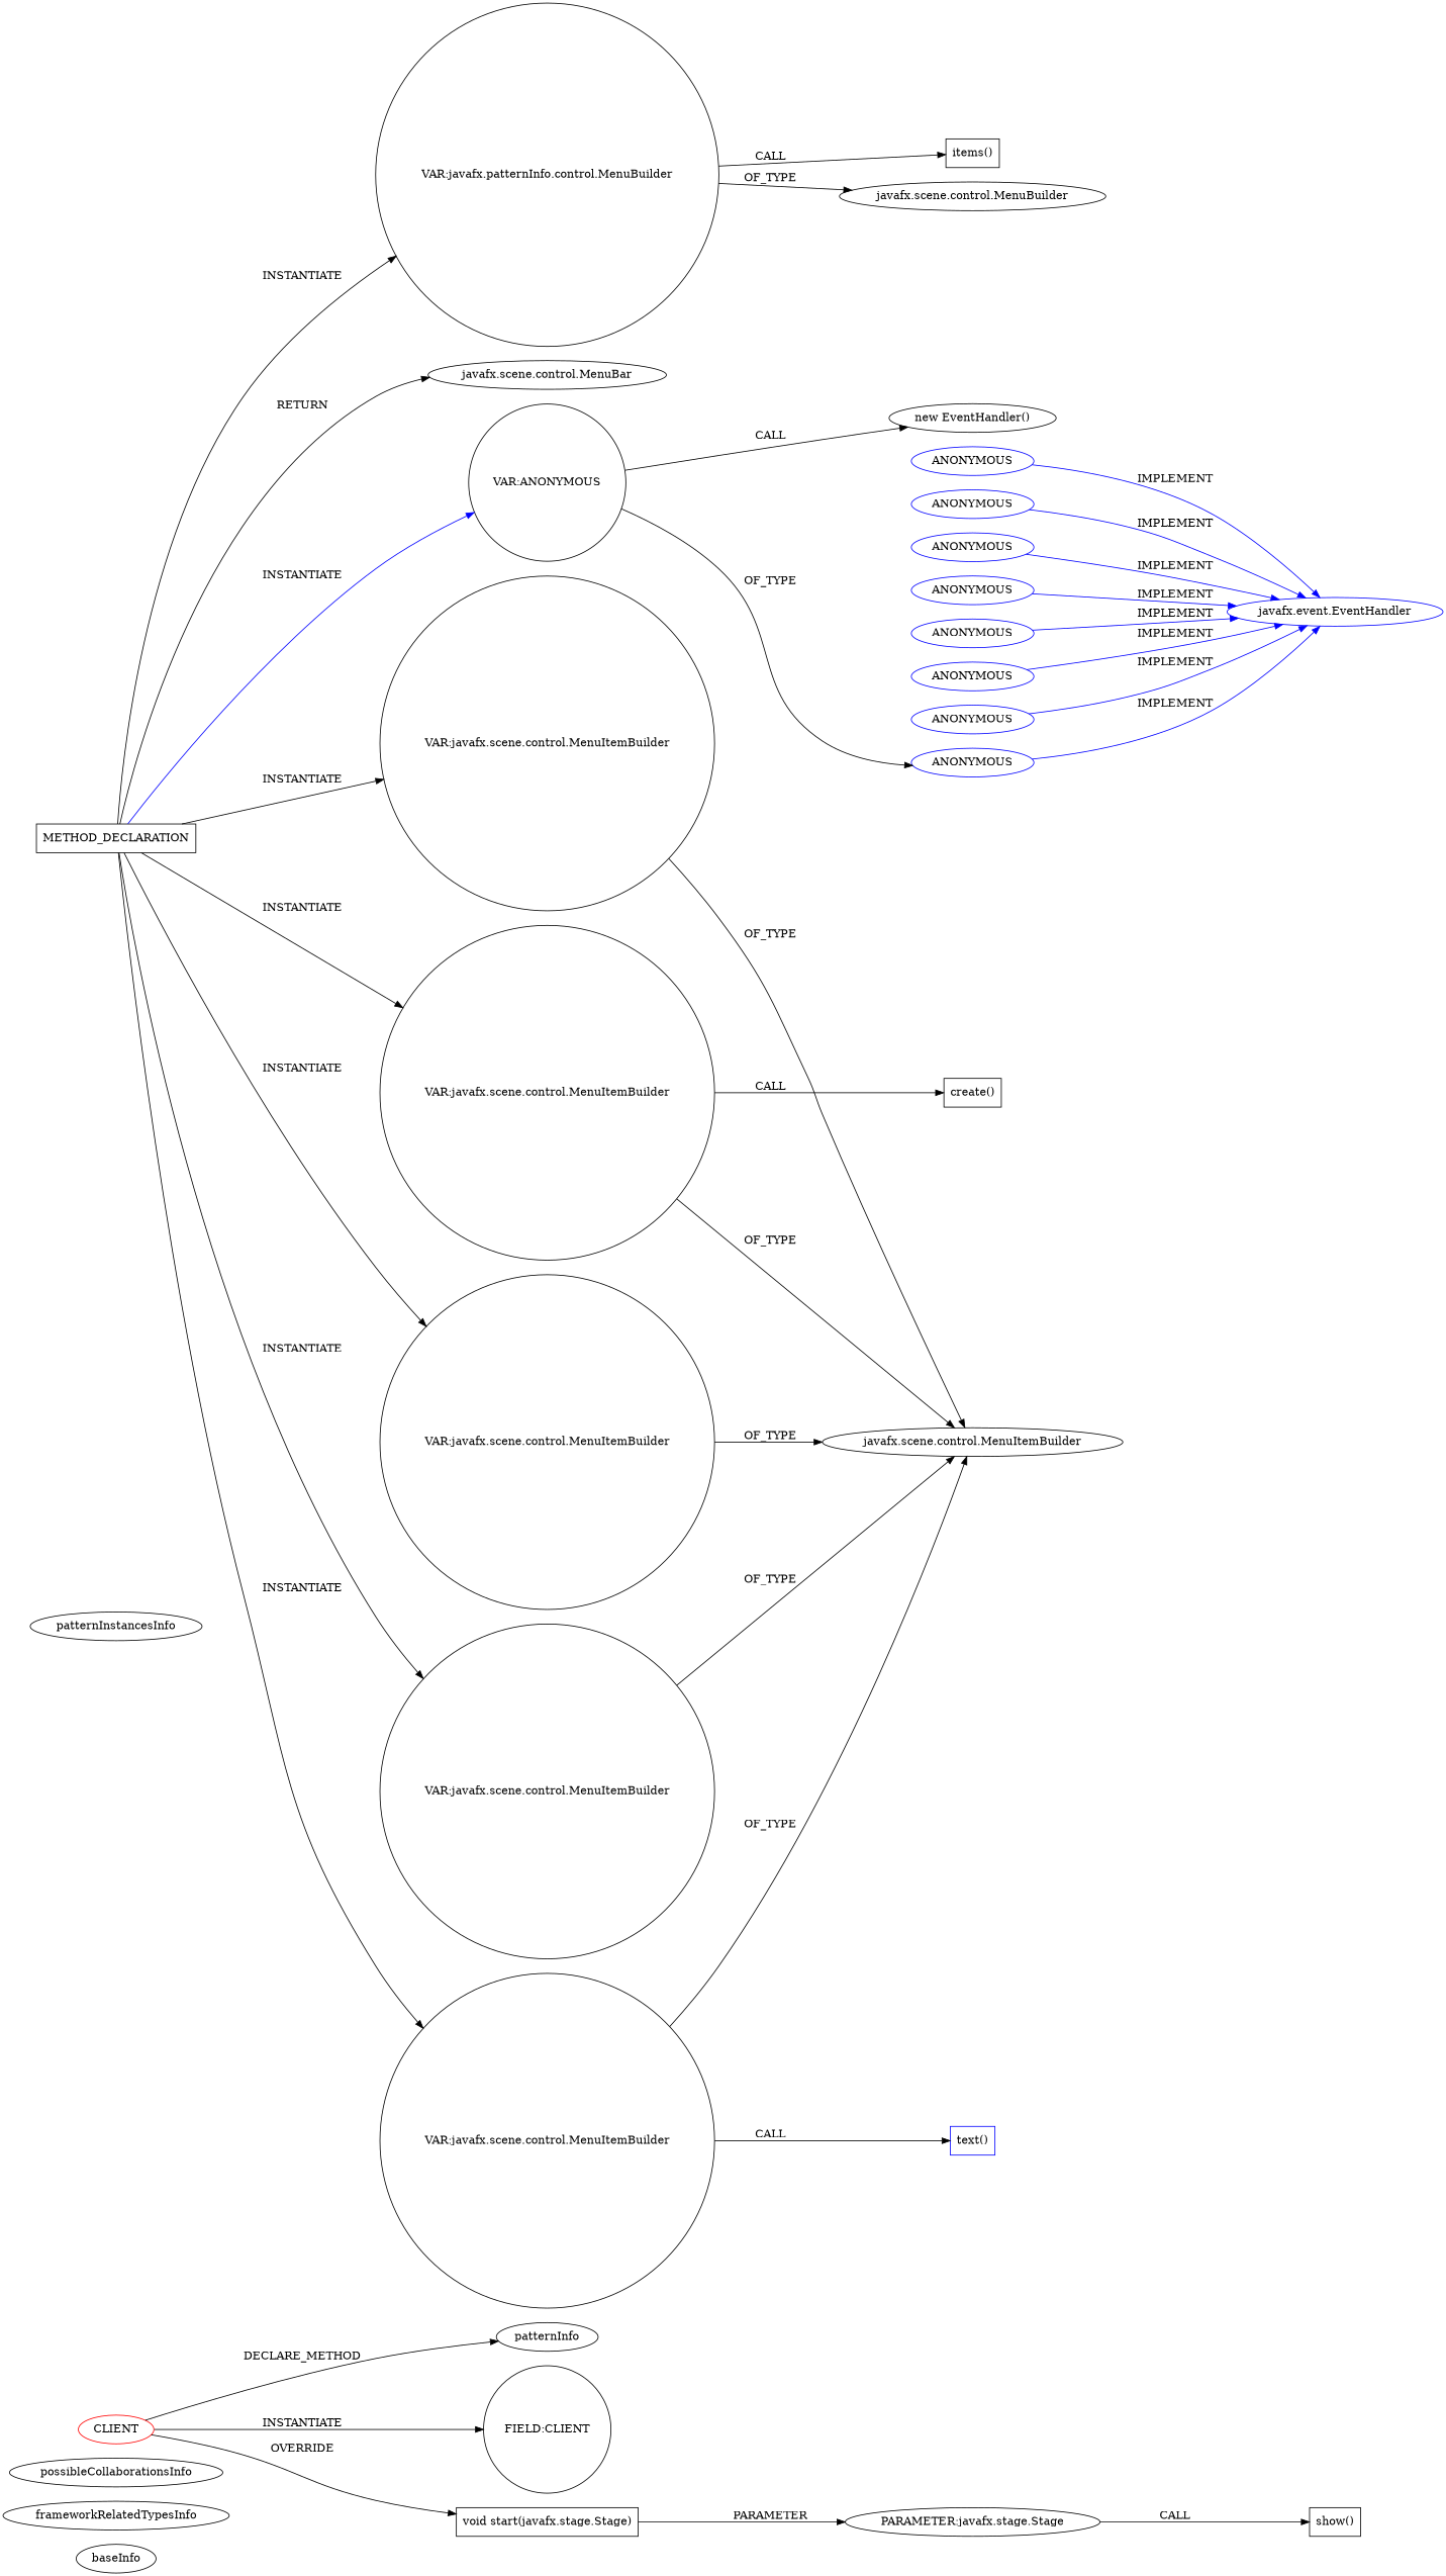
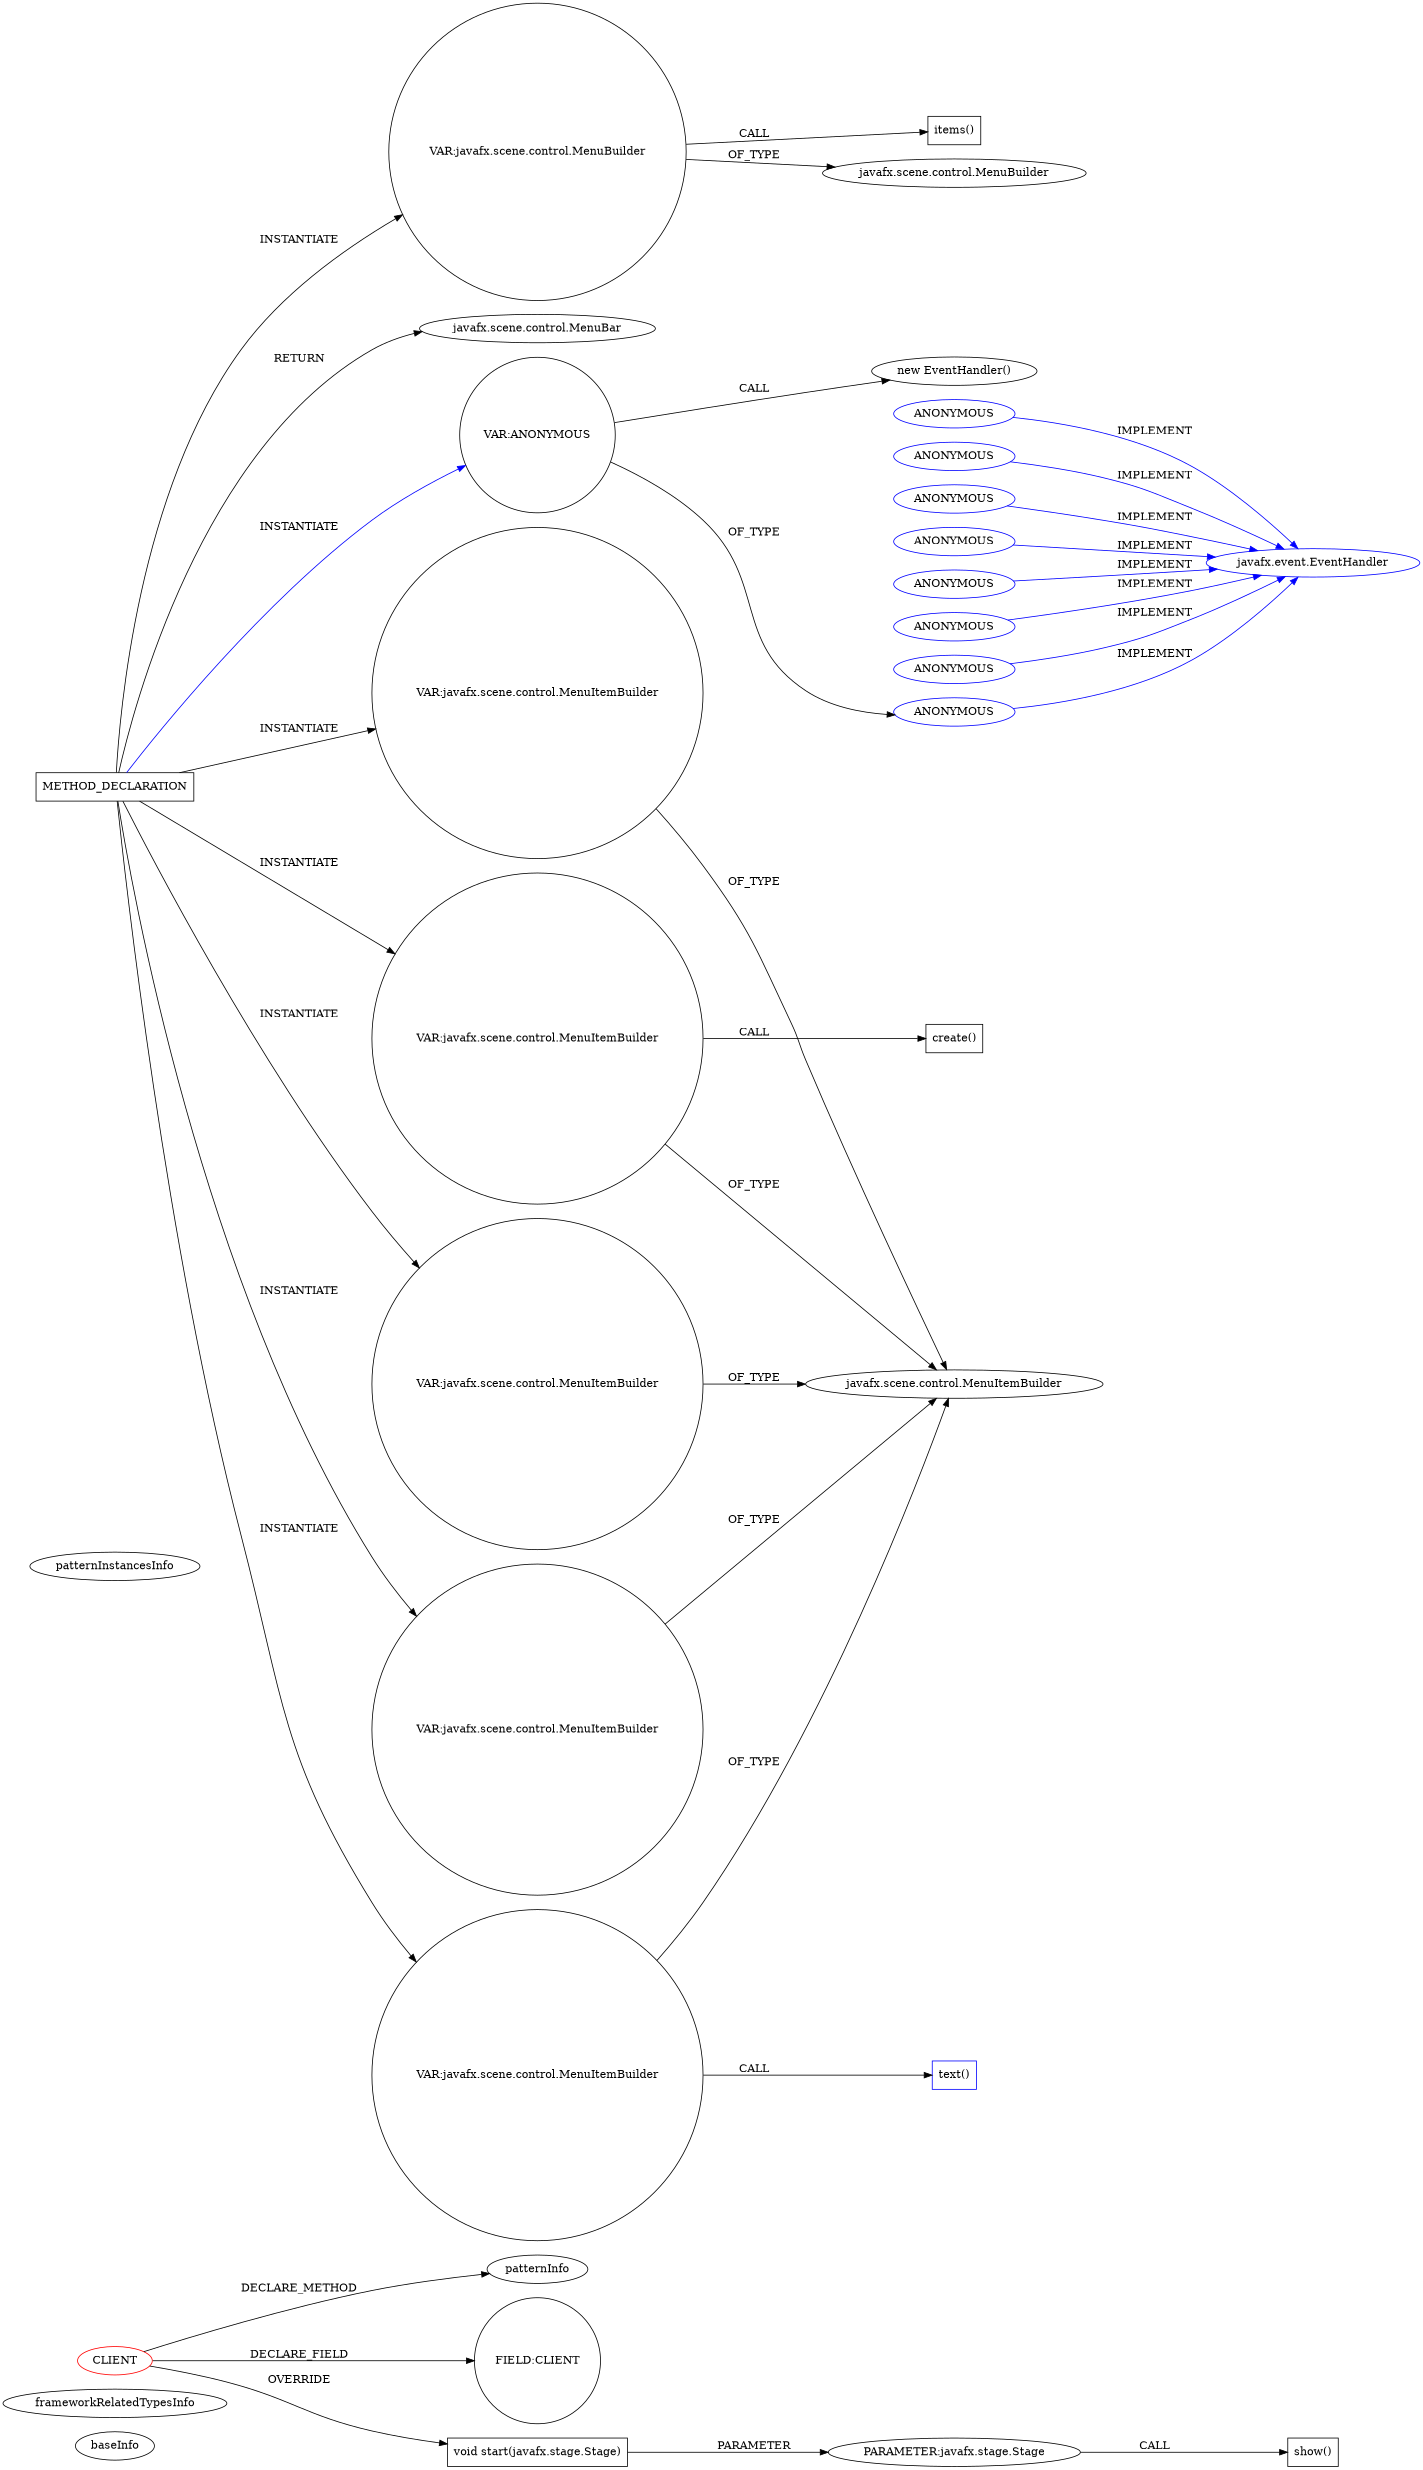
  digraph {
    rankdir=LR
    node [isFrameworkType=false vertexType=REFERENCE_ANONYMOUS_DECLARATION]
    baseInfo [category=pattern graphId=3955 isAnonymous=false possibleRelation=false isFrameworkType="" vertexType=""]
    frameworkRelatedTypesInfo [isFrameworkType="" vertexType=""]
-   possibleCollaborationsInfo [isFrameworkType="" vertexType=""]
    patternInfo [frequency=2.0 patternRootClient=0 isFrameworkType="" vertexType=""]
    patternInstancesInfo [0="JoshRobertson-BFSim~/JoshRobertson-BFSim/BFSim-master/src/simulator/FXLauncher.java~FXLauncher~715" 1="KraiZeur-library~/KraiZeur-library/library-master/src/application/main/Main.java~Main~737" isFrameworkType="" vertexType=""]
    n6 [label="javafx.scene.control.MenuBuilder" vertexType=FRAMEWORK_CLASS_TYPE]
-   n7 [label="VAR:javafx.patternInfo.control.MenuBuilder" shape=circle vertexType=VARIABLE_EXPRESION]
+   n7 [label="VAR:javafx.scene.control.MenuBuilder" shape=circle vertexType=VARIABLE_EXPRESION]
    n8 [label="items()" shape=box vertexType=INSIDE_CALL]
    n9 [label=METHOD_DECLARATION shape=box vertexType=CLIENT_METHOD_DECLARATION]
    n10 [label="javafx.scene.control.MenuBar" vertexType=FRAMEWORK_CLASS_TYPE]
    n11 [label="VAR:ANONYMOUS" shape=circle vertexType=VARIABLE_EXPRESION]
    n12 [label="VAR:javafx.scene.control.MenuItemBuilder" shape=circle vertexType=VARIABLE_EXPRESION]
    n13 [label="VAR:javafx.scene.control.MenuItemBuilder" shape=circle vertexType=VARIABLE_EXPRESION]
    n14 [label="VAR:javafx.scene.control.MenuItemBuilder" shape=circle vertexType=VARIABLE_EXPRESION]
    n15 [label="VAR:javafx.scene.control.MenuItemBuilder" shape=circle vertexType=VARIABLE_EXPRESION]
    n16 [label="VAR:javafx.scene.control.MenuItemBuilder" shape=circle vertexType=VARIABLE_EXPRESION]
    n17 [color=blue label=ANONYMOUS]
    n18 [label="new EventHandler()" vertexType=CONSTRUCTOR_CALL]
    n19 [label="javafx.scene.control.MenuItemBuilder" vertexType=FRAMEWORK_CLASS_TYPE]
    n20 [label="create()" shape=box vertexType=INSIDE_CALL]
    n21 [color=blue label="text()" shape=box vertexType=INSIDE_CALL]
    n22 [color=red label=CLIENT vertexType=ROOT_CLIENT_CLASS_DECLARATION]
    n23 [label="FIELD:CLIENT" shape=circle vertexType=FIELD_DECLARATION]
    n24 [label="void start(javafx.stage.Stage)" shape=box vertexType=OVERRIDING_METHOD_DECLARATION]
    n25 [label="PARAMETER:javafx.stage.Stage" vertexType=PARAMETER_DECLARATION]
    n26 [color=blue label="javafx.event.EventHandler" vertexType=FRAMEWORK_INTERFACE_TYPE]
    n27 [label="show()" shape=box vertexType=INSIDE_CALL]
    n28 [color=blue label=ANONYMOUS]
    n29 [color=blue label=ANONYMOUS]
    n30 [color=blue label=ANONYMOUS]
    n31 [color=blue label=ANONYMOUS]
    n32 [color=blue label=ANONYMOUS]
    n33 [color=blue label=ANONYMOUS]
    n34 [color=blue label=ANONYMOUS]
    n7 -> n6 [label=OF_TYPE]
    n7 -> n8 [label=CALL]
    n9 -> n7 [label=INSTANTIATE]
    n9 -> n10 [label=RETURN]
    n9 -> n11 [color=blue label=INSTANTIATE]
    n9 -> n12 [label=INSTANTIATE]
    n9 -> n13 [label=INSTANTIATE]
    n9 -> n14 [label=INSTANTIATE]
    n9 -> n15 [label=INSTANTIATE]
    n9 -> n16 [label=INSTANTIATE]
    n11 -> n17 [label=OF_TYPE]
    n11 -> n18 [label=CALL]
    n12 -> n19 [label=OF_TYPE]
    n13 -> n19 [label=OF_TYPE]
    n13 -> n20 [label=CALL]
    n14 -> n19 [label=OF_TYPE]
    n15 -> n19 [label=OF_TYPE]
    n16 -> n19 [label=OF_TYPE]
    n16 -> n21 [label=CALL]
    n17 -> n26 [color=blue label=IMPLEMENT]
    n22 -> patternInfo [label=DECLARE_METHOD]
-   n22 -> n23 [label=INSTANTIATE]
+   n22 -> n23 [label=DECLARE_FIELD]
    n22 -> n24 [label=OVERRIDE]
    n24 -> n25 [label=PARAMETER]
    n25 -> n27 [label=CALL]
    n28 -> n26 [color=blue label=IMPLEMENT]
    n29 -> n26 [color=blue label=IMPLEMENT]
    n30 -> n26 [color=blue label=IMPLEMENT]
    n31 -> n26 [color=blue label=IMPLEMENT]
    n32 -> n26 [color=blue label=IMPLEMENT]
    n33 -> n26 [color=blue label=IMPLEMENT]
    n34 -> n26 [color=blue label=IMPLEMENT]
  }
